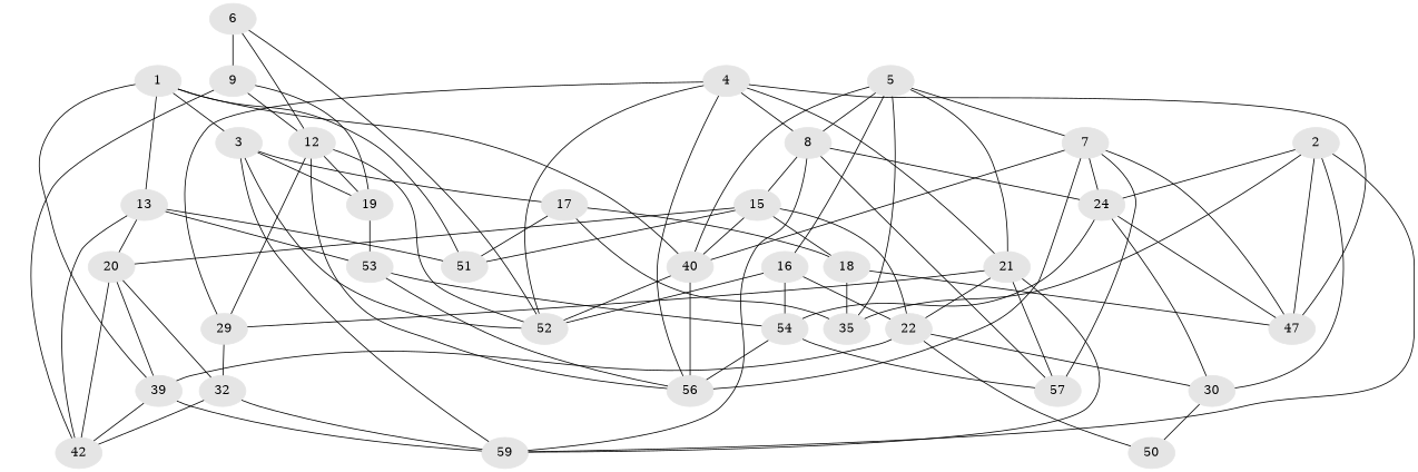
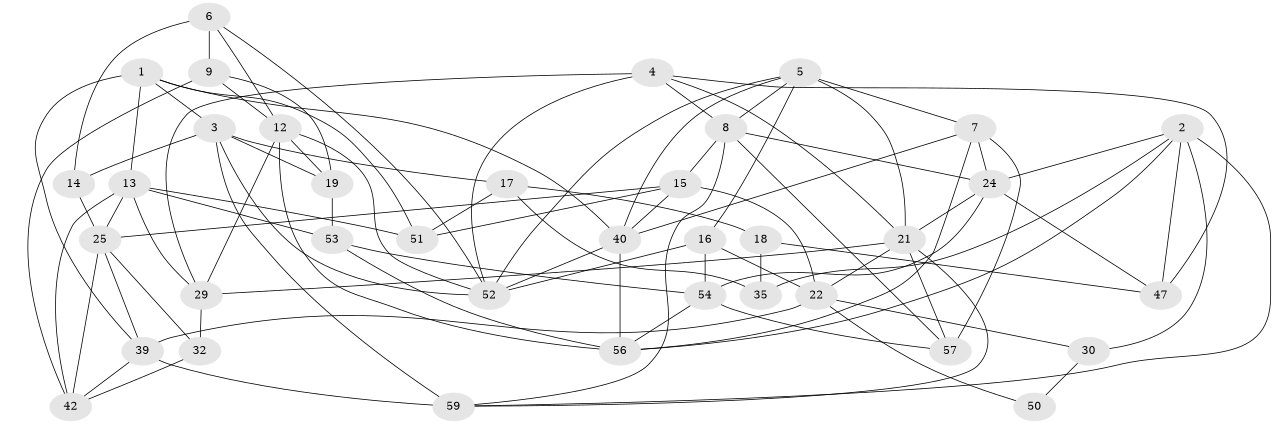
  graph {
    node [color=gray90 style=filled]
    1 [super="+45"]
    3 [super="+31"]
    13 [super="+55"]
    39 [super="+46"]
    40 [super="+49"]
    51
    59 [super="+64"]
+   14 [super="+34"]
    17 [super="+23"]
    19 [super="+62"]
    52 [super="+58"]
    29 [super="+63"]
    42 [super="+44"]
-   25 [super="+60" label=20]
+   25 [super="+60"]
    53
    56 [super="+65"]
    2 [super="+11"]
    24 [super="+37"]
    30
    35
    47 [super="+61"]
    54 [super="+66"]
    50
    18 [super="+43"]
    4 [super="+48"]
    8 [super="+36"]
    21 [super="+38"]
    57
    n29 [label=15 super="+26"]
    22 [super="+27"]
    32
    5 [super="+20"]
    7 [super="+15"]
    16
    6 [super="+67"]
    9 [super="+33"]
    12 [super="+41"]
    1 -- 3
    1 -- 13
    1 -- 39 [weight=2]
    1 -- 40
    1 -- 51
    3 -- 59
+   3 -- 14 [weight=2]
    3 -- 17
    3 -- 19
    3 -- 52
    13 -- 51
+   13 -- 29
    13 -- 42
    13 -- 25
    13 -- 53
    39 -- 59
    39 -- 42
    40 -- 52
    40 -- 56
+   14 -- 25 [weight=2]
    17 -- 51
    17 -- 35
    17 -- 18
    19 -- 53
    29 -- 32
    25 -- 39
    25 -- 42
    25 -- 32
    53 -- 56
    53 -- 54
    2 -- 59
    2 -- 24
    2 -- 30
    2 -- 35
    2 -- 47 [weight=2]
-   24 -- 30
+   24 -- 21
    24 -- 47
    24 -- 54
    30 -- 50
    54 -- 56
    54 -- 57
    18 -- 35
    18 -- 47
    4 -- 52
    4 -- 29
-   4 -- 56
+   2 -- 56
    4 -- 47
    4 -- 8
    4 -- 21
    8 -- 59
    8 -- 24
    8 -- 57
    8 -- n29
    21 -- 59
    21 -- 29
    21 -- 57
    21 -- 22
    n29 -- 40
    n29 -- 51
    n29 -- 25
-   n29 -- 18
    n29 -- 22
    22 -- 39
    22 -- 30
    22 -- 50
-   32 -- 59
    32 -- 42
    5 -- 40
-   5 -- 35
+   5 -- 52
    5 -- 8
    5 -- 21
    5 -- 7
    5 -- 16
    7 -- 40
    7 -- 56
    7 -- 24
-   7 -- 47
    7 -- 57
    16 -- 52
    16 -- 54
    16 -- 22
+   6 -- 14 [weight=2]
    6 -- 52
    6 -- 9
    6 -- 12
    9 -- 19
    9 -- 42 [weight=2]
    9 -- 12
    12 -- 19
    12 -- 52
    12 -- 29
    12 -- 56
  }
